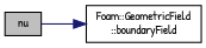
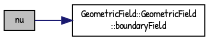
  digraph {
    rankdir=LR
    fontname="Patrick Hand"
    node [color=black fontname="Patrick Hand" fontsize=10 shape=record]
    n1 [fillcolor=grey75 fontcolor=black height=0.2 label=nu style=filled width=0.4]
-   n2 [height=0.2 label="Foam::GeometricField\l::boundaryField" width=0.4]
+   n2 [height=0.2 label="GeometricField::GeometricField\l::boundaryField" width=0.4]
    n1 -> n2 [color=midnightblue fontname="Patrick Hand" fontsize=10 labelfontname=Helvetica labelfontsize=10 style=solid]
  }
